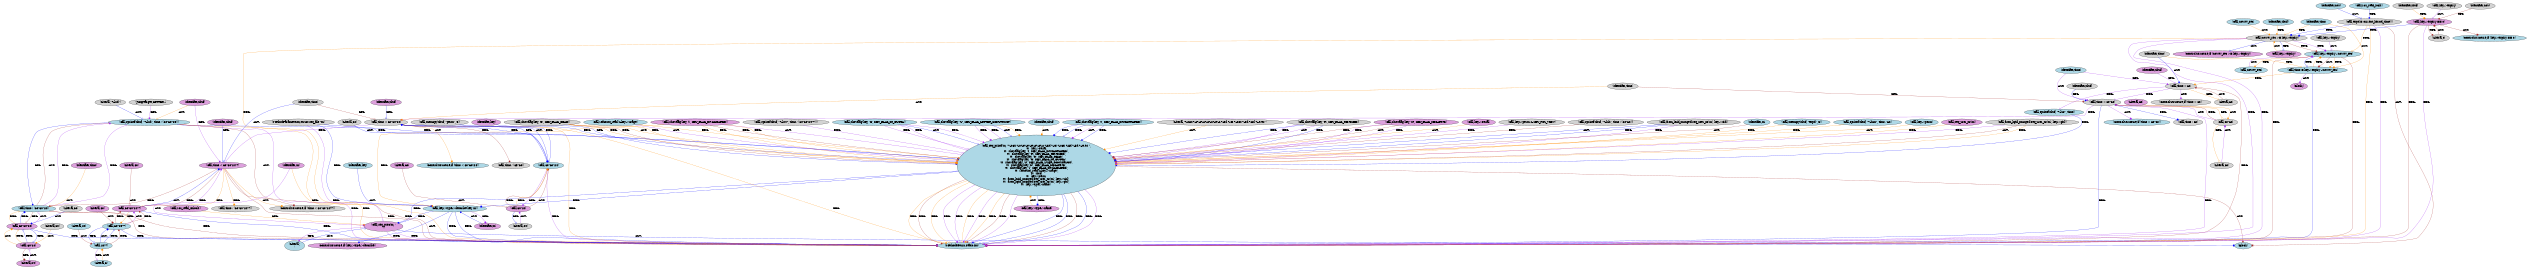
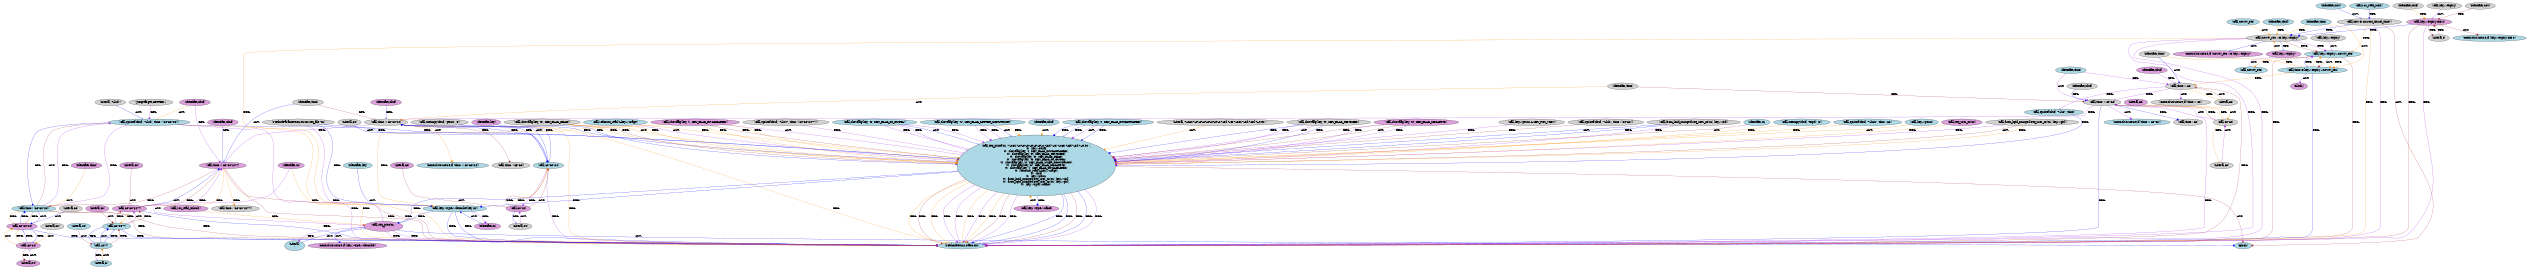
  digraph {
    node [fillcolor=lightgrey style=filled]
    edge [arrowhead=odot color=blue]
    n1 [fillcolor=lightblue label="(Call,sprintf(xbuf, \"%lud\", timo / (60*60*24)))"]
    n2 [fillcolor=lightblue label="(Call,timo / (60*60*24))"]
    n3 [fillcolor=lightblue label="(Call,seq_printf(m, \"%08x %c%c%c%c%c%c%c %5d %4s %08x %5d %5d %-9.9s \",\n \t\t   key->serial,\n\t\t   showflag(key, 'I', KEY_FLAG_INSTANTIATED),\n \t\t   showflag(key, 'R', KEY_FLAG_REVOKED),\n \t\t   showflag(key, 'D', KEY_FLAG_DEAD),\n \t\t   showflag(key, 'Q', KEY_FLAG_IN_QUOTA),\n \t\t   showflag(key, 'U', KEY_FLAG_USER_CONSTRUCT),\n\t\t   showflag(key, 'N', KEY_FLAG_NEGATIVE),\n \t\t   showflag(key, 'i', KEY_FLAG_INVALIDATED),\n \t\t   refcount_read(&key->usage),\n \t\t   xbuf,\n\t\t   key->perm,\n\t\t   from_kuid_munged(seq_user_ns(m), key->uid),\n\t\t   from_kgid_munged(seq_user_ns(m), key->gid),\n\t\t   key->type->name))"]
    n4 [fillcolor=lightblue label="(MethodReturn,static int)"]
-   n5 [label="(ControlStructure,if (timo < 60*60*24*7))"]
    n6 [fillcolor=plum label="(Call,60*60*24)"]
    n7 [fillcolor=lightblue label="(Block,)"]
    n8 [fillcolor=lightblue label="(Call,key->type->describe(key, m))"]
    n9 [fillcolor=plum label="(Call,seq_putc(m, '\n'))"]
    n10 [fillcolor=plum label="(Call,key->type->name)"]
    n11 [fillcolor=plum label="(Call,60*24)"]
    n12 [fillcolor=plum label="(Call,timo < 60*60*24*7)"]
    n13 [fillcolor=plum label="(Call,60*60*24*7)"]
    n14 [label="(Call,timo / (60*60*24*7))"]
    n15 [fillcolor=lightblue label="(Call,60*24*7)"]
    n16 [label="(Call,timo < 60*60*24)"]
    n17 [fillcolor=lightblue label="(Call,60*60*24)"]
    n18 [fillcolor=lightblue label="(ControlStructure,if (timo < 60*60*24))"]
    n19 [label="(Call,timo / (65*60))"]
    n20 [fillcolor=plum label="(Call,60*24)"]
    n21 [label="(Call,timo < 60*60)"]
    n22 [label="(Call,60*60)"]
    n23 [fillcolor=lightblue label="(ControlStructure,if (timo < 60*60))"]
    n24 [label="(Call,timo / 60)"]
    n25 [label="(Literal,60)"]
    n26 [label="(Call,timo < 60)"]
    n27 [label="(Literal,60)"]
    n28 [fillcolor=lightblue label="(Call,sprintf(xbuf, \"%lus\", timo))"]
    n29 [label="(ControlStructure,if (timo < 60))"]
    n30 [fillcolor=lightblue label="(Call,timo = key->expiry - now.tv_sec)"]
    n31 [fillcolor=lightblue label="(Call,key->expiry - now.tv_sec)"]
    n32 [fillcolor=plum label="(Block,)"]
    n33 [fillcolor=lightblue label="(Call,now.tv_sec)"]
    n34 [label="(Call,now.tv_sec >= key->expiry)"]
    n35 [fillcolor=plum label="(ControlStructure,if (now.tv_sec >= key->expiry))"]
    n36 [fillcolor=plum label="(Call,key->expiry)"]
-   n37 [label="(Call,expd = current_kernel_time())"]
+   n37 [label="(Call,now = current_kernel_time())"]
    n38 [fillcolor=plum label="(Call,key->expiry == 0)"]
    n39 [label="(Literal,0)"]
    n40 [fillcolor=lightblue label="(ControlStructure,if (key->expiry == 0))"]
    n41 [label="(Literal,24)"]
    n42 [fillcolor=lightblue label="(Call,24*7)"]
    n43 [fillcolor=lightblue label="(Literal,3)"]
    n44 [fillcolor=plum label="(Literal,24)"]
    n45 [fillcolor=plum label="(ControlStructure,if (key->type->describe))"]
    n46 [fillcolor=plum label="(Identifier,m)"]
    n47 [fillcolor=lightblue label="(Literal,'\n')"]
    n48 [label="(Identifier,timo)"]
    n49 [fillcolor=plum label="(Literal,60)"]
    n50 [fillcolor=lightblue label="(Literal,24)"]
    n51 [fillcolor=plum label="(Identifier,xbuf)"]
    n52 [fillcolor=lightblue label="(Call,showflag(key, 'Q', KEY_FLAG_IN_QUOTA))"]
    n53 [fillcolor=lightblue label="(Call,showflag(key, 'U', KEY_FLAG_LETTER_CONSTRUCT))"]
    n54 [fillcolor=lightblue label="(Identifier,xbuf)"]
    n55 [label="(Literal,\"%lud\")"]
    n56 [fillcolor=plum label="(Identifier,xbuf)"]
    n57 [fillcolor=lightblue label="(Call,showflag(key, 'I', KEY_FLAG_INSTANTIATED))"]
    n58 [label="(Call,key->expiry)"]
    n59 [label="(Literal,\"%08x %c%c%c%c%c%c%c %5d %4s %08x %5d %5d %-9.9s \")"]
    n60 [label="(Call,showflag(key, 'R', KEY_FLAG_REVOKED))"]
    n61 [label="(Call,key->expiry)"]
    n62 [fillcolor=plum label="(Identifier,m)"]
    n63 [fillcolor=plum label="(Identifier,xbuf)"]
    n64 [fillcolor=plum label="(Call,showflag(key, 'N', KEY_FLAG_NEGATIVE))"]
    n65 [label="(Identifier,now)"]
    n66 [label="(Identifier,timo)"]
-   n67 [fillcolor=plum label="(Call,key->serial)"]
    n68 [fillcolor=plum label="(Literal,60)"]
    n69 [fillcolor=plum label="(Identifier,xbuf)"]
    n70 [fillcolor=lightblue label="(Call,now.tv_sec)"]
    n71 [label="(JumpTarget,LETTER :)"]
    n72 [fillcolor=plum label="(Call,rcu_read_unlock())"]
    n73 [label="(Call,key->perm & KEY_POS_VIEW)"]
    n74 [label="(Identifier,xbuf)"]
    n75 [fillcolor=lightblue label="(Identifier,key)"]
    n76 [label="(Identifier,xbuf)"]
    n77 [fillcolor=plum label="(Literal,60)"]
    n78 [label="(Literal,60)"]
    n79 [label="(Call,sprintf(xbuf, \"%luh\", timo / (60*60)))"]
    n80 [fillcolor=plum label="(Identifier,timo)"]
    n81 [label="(MethodParameterIn,struct seq_file *m)"]
    n82 [label="(Call,from_kuid_munged(seq_user_ns(m), key->uid))"]
    n83 [fillcolor=lightblue label="(Identifier,m)"]
    n84 [fillcolor=lightblue label="(Identifier,timo)"]
    n85 [fillcolor=lightblue label="(Call,memcpy(xbuf, \"expd\", 5))"]
    n86 [label="(Literal,60)"]
    n87 [fillcolor=lightblue label="(Call,sprintf(xbuf, \"%lum\", timo / 60))"]
    n88 [fillcolor=lightblue label="(Call,key->perm)"]
    n89 [fillcolor=plum label="(Call,seq_user_ns(m))"]
    n90 [fillcolor=lightblue label="(Call,rcu_read_lock())"]
    n91 [label="(Call,from_kgid_munged(seq_user_ns(m), key->gid))"]
    n92 [fillcolor=lightblue label="(Identifier,now)"]
    n93 [label="(Call,memcpy(xbuf, \"perm\", 5))"]
    n94 [label="(Identifier,timo)"]
    n95 [label="(Literal,60)"]
    n96 [fillcolor=plum label="(Identifier,key)"]
    n97 [label="(Call,showflag(key, 'D', KEY_FLAG_DEAD))"]
    n98 [fillcolor=lightblue label="(Identifier,timo)"]
    n99 [fillcolor=lightblue label="(Call,refcount_read(&key->usage))"]
    n100 [fillcolor=plum label="(Call,showflag(key, 'i', KEY_FLAG_INVALIDATED))"]
    n101 [label="(Call,sprintf(xbuf, \"%luw\", timo / (60*60*24*7)))"]
    n102 [fillcolor=plum label="(Literal,60)"]
    n103 [fillcolor=lightblue label="(Identifier,xbuf)"]
    n1 -> n2 [arrowhead=dot label="CFG: "]
    n1 -> n3 [arrowhead=box label="DDG: "]
    n1 -> n4 [arrowhead=dot color=purple label="DDG: "]
    n1 -> n4 [arrowhead=dot color=darkorange label="DDG: "]
-   n1 -> n5 [arrowhead=box color=brown label="AST: "]
    n2 -> n1 [color=brown label="AST: "]
    n2 -> n1 [arrowhead=dot color=purple label="DDG: "]
    n2 -> n1 [color=purple label="DDG: "]
    n2 -> n4 [arrowhead=box color=brown label="DDG: "]
    n2 -> n4 [arrowhead=dot color=brown label="DDG: "]
    n2 -> n6 [color=brown label="CFG: "]
    n3 -> n4 [arrowhead=dot color=brown label="DDG: "]
    n3 -> n4 [color=darkorange label="DDG: "]
    n3 -> n4 [arrowhead=box color=purple label="DDG: "]
    n3 -> n4 [color=purple label="DDG: "]
    n3 -> n4 [color=darkorange label="DDG: "]
    n3 -> n4 [arrowhead=dot color=purple label="DDG: "]
    n3 -> n4 [arrowhead=dot color=darkorange label="DDG: "]
    n3 -> n4 [arrowhead=dot color=brown label="DDG: "]
    n3 -> n4 [color=purple label="DDG: "]
    n3 -> n4 [arrowhead=dot label="DDG: "]
    n3 -> n4 [label="DDG: "]
    n3 -> n4 [color=brown label="DDG: "]
    n3 -> n4 [label="DDG: "]
    n3 -> n4 [arrowhead=dot color=purple label="DDG: "]
    n3 -> n4 [color=darkorange label="DDG: "]
    n3 -> n7 [arrowhead=dot color=brown label="AST: "]
    n3 -> n8 [arrowhead=box label="DDG: "]
    n3 -> n9 [arrowhead=dot label="DDG: "]
    n3 -> n10 [arrowhead=box label="CFG: "]
    n6 -> n2 [color=purple label="AST: "]
    n6 -> n2 [color=darkorange label="DDG: "]
    n6 -> n2 [arrowhead=box label="DDG: "]
    n6 -> n4 [label="DDG: "]
    n6 -> n11 [label="CFG: "]
    n8 -> n4 [label="DDG: "]
    n8 -> n4 [label="DDG: "]
    n8 -> n9 [label="DDG: "]
-   n8 -> n45 [arrowhead=dot label="AST: "]
+   n9 -> n45 [arrowhead=dot label="AST: "]
    n8 -> n46 [arrowhead=box color=purple label="CFG: "]
    n9 -> n4 [arrowhead=dot color=purple label="DDG: "]
    n9 -> n4 [arrowhead=box color=purple label="DDG: "]
    n9 -> n7 [arrowhead=box label="AST: "]
    n9 -> n47 [arrowhead=dot color=purple label="CFG: "]
    n10 -> n3 [arrowhead=box color=darkorange label="AST: "]
    n11 -> n6 [arrowhead=box color=darkorange label="AST: "]
    n11 -> n6 [color=darkorange label="DDG: "]
    n11 -> n6 [label="DDG: "]
    n11 -> n44 [arrowhead=box color=brown label="CFG: "]
    n12 -> n2 [arrowhead=dot color=brown label="DDG: "]
    n12 -> n4 [arrowhead=dot color=brown label="DDG: "]
    n12 -> n4 [arrowhead=dot color=brown label="DDG: "]
-   n12 -> n5 [arrowhead=box color=darkorange label="AST: "]
    n12 -> n13 [color=darkorange label="CFG: "]
    n12 -> n14 [arrowhead=box color=darkorange label="DDG: "]
    n13 -> n4 [arrowhead=dot label="DDG: "]
    n13 -> n12 [arrowhead=box label="AST: "]
    n13 -> n12 [color=brown label="DDG: "]
    n13 -> n12 [arrowhead=box color=purple label="DDG: "]
    n13 -> n15 [arrowhead=dot color=darkorange label="CFG: "]
    n15 -> n4 [arrowhead=dot label="DDG: "]
    n15 -> n13 [arrowhead=dot color=purple label="AST: "]
    n15 -> n13 [arrowhead=dot color=brown label="DDG: "]
    n15 -> n13 [arrowhead=dot color=brown label="DDG: "]
    n15 -> n42 [label="CFG: "]
    n16 -> n4 [color=darkorange label="DDG: "]
    n16 -> n4 [arrowhead=dot color=darkorange label="DDG: "]
    n16 -> n12 [color=purple label="DDG: "]
    n16 -> n17 [arrowhead=dot label="CFG: "]
    n16 -> n18 [arrowhead=box color=darkorange label="AST: "]
    n16 -> n19 [arrowhead=dot color=brown label="DDG: "]
    n17 -> n4 [arrowhead=dot color=purple label="DDG: "]
    n17 -> n16 [arrowhead=dot label="AST: "]
    n17 -> n16 [label="DDG: "]
    n17 -> n16 [arrowhead=dot label="DDG: "]
    n17 -> n20 [arrowhead=dot color=purple label="CFG: "]
    n20 -> n17 [arrowhead=dot color=brown label="AST: "]
    n20 -> n17 [color=brown label="DDG: "]
    n20 -> n17 [arrowhead=box color=darkorange label="DDG: "]
    n20 -> n41 [label="CFG: "]
    n21 -> n4 [arrowhead=dot label="DDG: "]
    n21 -> n4 [arrowhead=dot color=purple label="DDG: "]
    n21 -> n16 [arrowhead=dot color=purple label="DDG: "]
    n21 -> n22 [color=darkorange label="CFG: "]
    n21 -> n23 [arrowhead=box color=purple label="AST: "]
    n21 -> n24 [arrowhead=box label="DDG: "]
    n22 -> n21 [arrowhead=box color=purple label="AST: "]
    n22 -> n21 [color=brown label="DDG: "]
    n22 -> n25 [color=darkorange label="CFG: "]
    n25 -> n22 [arrowhead=box color=purple label="AST: "]
    n26 -> n4 [arrowhead=dot color=brown label="DDG: "]
    n26 -> n21 [color=purple label="DDG: "]
    n26 -> n27 [color=darkorange label="CFG: "]
    n26 -> n28 [color=purple label="DDG: "]
    n26 -> n29 [arrowhead=dot color=purple label="AST: "]
    n27 -> n26 [arrowhead=dot color=brown label="AST: "]
    n28 -> n3 [arrowhead=dot label="DDG: "]
    n30 -> n4 [label="DDG: "]
    n30 -> n26 [arrowhead=dot color=darkorange label="DDG: "]
    n30 -> n31 [arrowhead=box color=darkorange label="CFG: "]
    n30 -> n32 [arrowhead=dot color=purple label="AST: "]
    n31 -> n4 [arrowhead=box color=brown label="DDG: "]
    n31 -> n4 [arrowhead=box color=brown label="DDG: "]
    n31 -> n30 [arrowhead=box color=brown label="AST: "]
    n31 -> n30 [arrowhead=dot color=darkorange label="DDG: "]
    n31 -> n30 [label="DDG: "]
    n31 -> n33 [arrowhead=dot color=darkorange label="CFG: "]
    n33 -> n31 [arrowhead=box color=purple label="AST: "]
    n34 -> n4 [color=darkorange label="DDG: "]
    n34 -> n4 [arrowhead=dot color=purple label="DDG: "]
    n34 -> n4 [arrowhead=box color=purple label="DDG: "]
    n34 -> n31 [arrowhead=box color=purple label="DDG: "]
    n34 -> n31 [arrowhead=dot color=brown label="DDG: "]
    n34 -> n35 [label="AST: "]
    n34 -> n36 [label="CFG: "]
    n36 -> n34 [arrowhead=dot color=darkorange label="AST: "]
    n37 -> n4 [color=darkorange label="DDG: "]
    n37 -> n4 [color=purple label="DDG: "]
    n37 -> n7 [arrowhead=box color=brown label="AST: "]
    n37 -> n31 [color=darkorange label="DDG: "]
    n37 -> n34 [arrowhead=box label="DDG: "]
    n38 -> n4 [color=brown label="DDG: "]
    n38 -> n4 [color=purple label="DDG: "]
    n38 -> n34 [arrowhead=box label="DDG: "]
    n38 -> n39 [arrowhead=dot color=brown label="CFG: "]
    n38 -> n40 [arrowhead=box color=brown label="AST: "]
-   n39 -> n38 [arrowhead=box color=brown label="AST: "]
+   n39 -> n38 [arrowhead=box color=brown label="CFG: "]
    n41 -> n20 [arrowhead=dot color=purple label="AST: "]
    n42 -> n15 [arrowhead=box label="AST: "]
    n42 -> n15 [label="DDG: "]
    n42 -> n15 [arrowhead=dot color=brown label="DDG: "]
    n42 -> n43 [color=purple label="CFG: "]
    n43 -> n42 [arrowhead=box color=darkorange label="AST: "]
    n44 -> n11 [color=purple label="AST: "]
    n46 -> n8 [arrowhead=dot label="AST: "]
    n47 -> n9 [label="AST: "]
    n48 -> n26 [arrowhead=dot label="AST: "]
    n48 -> n30 [color=darkorange label="CFG: "]
    n49 -> n15 [arrowhead=box color=brown label="AST: "]
    n50 -> n42 [arrowhead=dot color=brown label="AST: "]
    n51 -> n16 [label="CFG: "]
    n52 -> n3 [label="AST: "]
    n52 -> n3 [arrowhead=dot color=purple label="DDG: "]
    n52 -> n3 [color=purple label="DDG: "]
    n52 -> n3 [color=purple label="DDG: "]
    n53 -> n3 [label="AST: "]
    n53 -> n3 [arrowhead=box color=darkorange label="DDG: "]
    n53 -> n3 [arrowhead=box color=purple label="DDG: "]
    n53 -> n3 [color=purple label="DDG: "]
    n54 -> n3 [arrowhead=box color=darkorange label="AST: "]
    n55 -> n1 [label="AST: "]
    n56 -> n12 [label="CFG: "]
    n57 -> n3 [arrowhead=box color=purple label="AST: "]
    n57 -> n3 [arrowhead=dot label="DDG: "]
    n57 -> n3 [arrowhead=box label="DDG: "]
    n57 -> n3 [label="DDG: "]
    n58 -> n31 [color=purple label="AST: "]
    n59 -> n3 [arrowhead=dot color=darkorange label="AST: "]
    n60 -> n3 [arrowhead=box color=purple label="AST: "]
    n60 -> n3 [arrowhead=box label="DDG: "]
    n60 -> n3 [arrowhead=box label="DDG: "]
    n60 -> n3 [arrowhead=dot color=purple label="DDG: "]
    n61 -> n38 [color=purple label="AST: "]
    n62 -> n8 [arrowhead=box color=darkorange label="CFG: "]
    n62 -> n9 [arrowhead=box color=purple label="AST: "]
    n63 -> n26 [color=purple label="CFG: "]
    n64 -> n3 [arrowhead=box color=brown label="AST: "]
    n64 -> n3 [arrowhead=dot color=purple label="DDG: "]
    n64 -> n3 [arrowhead=box color=brown label="DDG: "]
    n64 -> n3 [arrowhead=dot color=purple label="DDG: "]
    n65 -> n38 [arrowhead=dot color=brown label="CFG: "]
    n66 -> n16 [arrowhead=box color=darkorange label="AST: "]
    n66 -> n21 [arrowhead=dot color=brown label="CFG: "]
-   n67 -> n3 [arrowhead=box color=darkorange label="AST: "]
    n68 -> n13 [color=brown label="AST: "]
    n69 -> n1 [color=darkorange label="AST: "]
    n69 -> n12 [arrowhead=dot color=purple label="CFG: "]
    n70 -> n34 [arrowhead=dot color=darkorange label="AST: "]
    n71 -> n1 [arrowhead=dot color=purple label="CFG: "]
    n72 -> n9 [arrowhead=dot color=darkorange label="CFG: "]
    n73 -> n3 [color=purple label="DDG: "]
    n74 -> n21 [arrowhead=dot label="CFG: "]
    n75 -> n8 [arrowhead=box label="AST: "]
    n76 -> n38 [arrowhead=box color=darkorange label="CFG: "]
    n77 -> n20 [color=brown label="AST: "]
    n78 -> n6 [arrowhead=dot label="AST: "]
    n79 -> n3 [color=brown label="DDG: "]
    n80 -> n2 [color=darkorange label="AST: "]
    n81 -> n3 [arrowhead=box label="DDG: "]
    n81 -> n8 [label="DDG: "]
    n81 -> n9 [color=purple label="DDG: "]
    n82 -> n3 [arrowhead=box label="AST: "]
    n82 -> n3 [arrowhead=box label="DDG: "]
    n82 -> n3 [color=purple label="DDG: "]
    n83 -> n3 [arrowhead=dot color=brown label="AST: "]
    n84 -> n30 [arrowhead=box color=darkorange label="AST: "]
    n84 -> n34 [color=darkorange label="CFG: "]
    n85 -> n3 [arrowhead=dot color=darkorange label="DDG: "]
    n86 -> n11 [arrowhead=dot color=darkorange label="AST: "]
    n87 -> n3 [color=darkorange label="DDG: "]
    n88 -> n3 [color=darkorange label="AST: "]
    n89 -> n3 [color=darkorange label="DDG: "]
    n90 -> n37 [arrowhead=dot label="CFG: "]
    n91 -> n3 [arrowhead=box color=brown label="AST: "]
    n91 -> n3 [arrowhead=box color=darkorange label="DDG: "]
    n91 -> n3 [arrowhead=box color=purple label="DDG: "]
    n92 -> n37 [label="AST: "]
    n93 -> n3 [label="DDG: "]
    n94 -> n12 [label="AST: "]
    n94 -> n16 [color=brown label="CFG: "]
    n95 -> n17 [arrowhead=box label="AST: "]
    n96 -> n3 [arrowhead=dot label="CFG: "]
    n97 -> n3 [arrowhead=dot color=darkorange label="AST: "]
    n97 -> n3 [arrowhead=box color=darkorange label="DDG: "]
    n97 -> n3 [arrowhead=box color=darkorange label="DDG: "]
    n97 -> n3 [color=brown label="DDG: "]
    n98 -> n21 [arrowhead=dot color=purple label="AST: "]
    n98 -> n26 [arrowhead=dot color=purple label="CFG: "]
    n99 -> n3 [arrowhead=dot color=purple label="AST: "]
    n99 -> n3 [arrowhead=dot color=darkorange label="DDG: "]
    n100 -> n3 [color=purple label="AST: "]
    n100 -> n3 [arrowhead=box color=darkorange label="DDG: "]
    n100 -> n3 [color=brown label="DDG: "]
    n100 -> n3 [arrowhead=box color=darkorange label="DDG: "]
    n100 -> n8 [arrowhead=dot color=darkorange label="DDG: "]
    n101 -> n3 [color=purple label="DDG: "]
    n102 -> n22 [arrowhead=dot color=darkorange label="AST: "]
    n103 -> n34 [arrowhead=dot color=darkorange label="CFG: "]
  }
